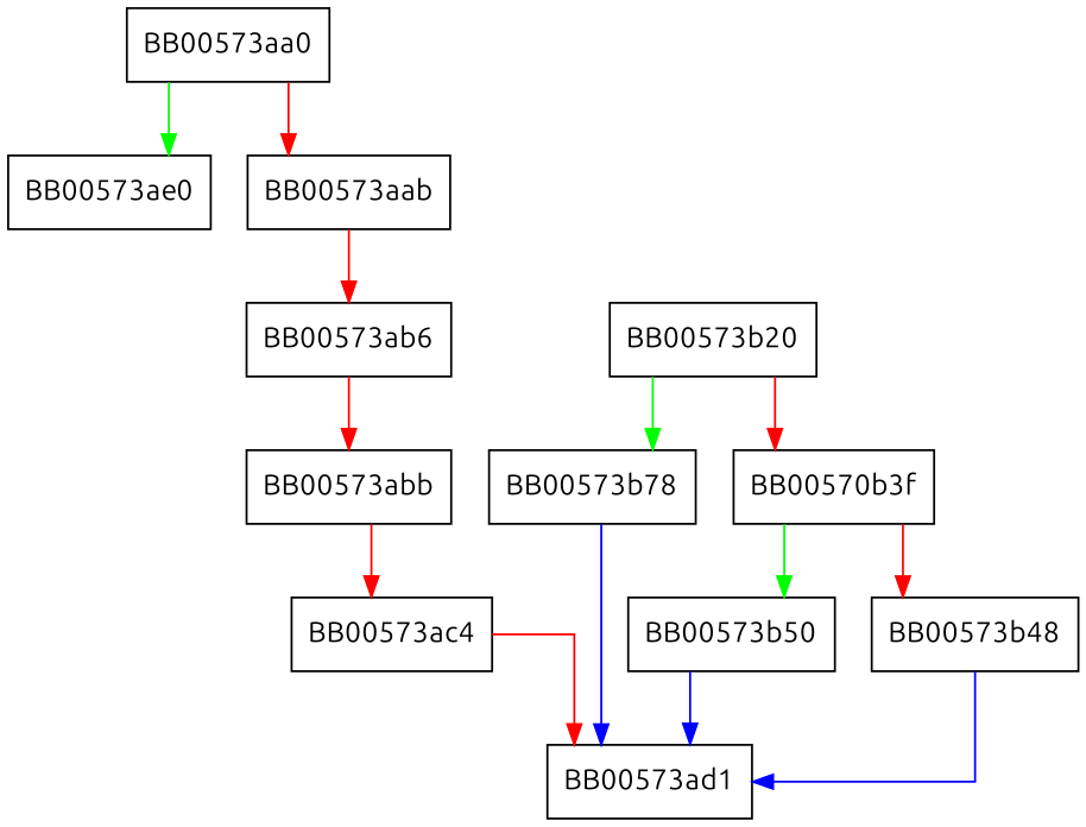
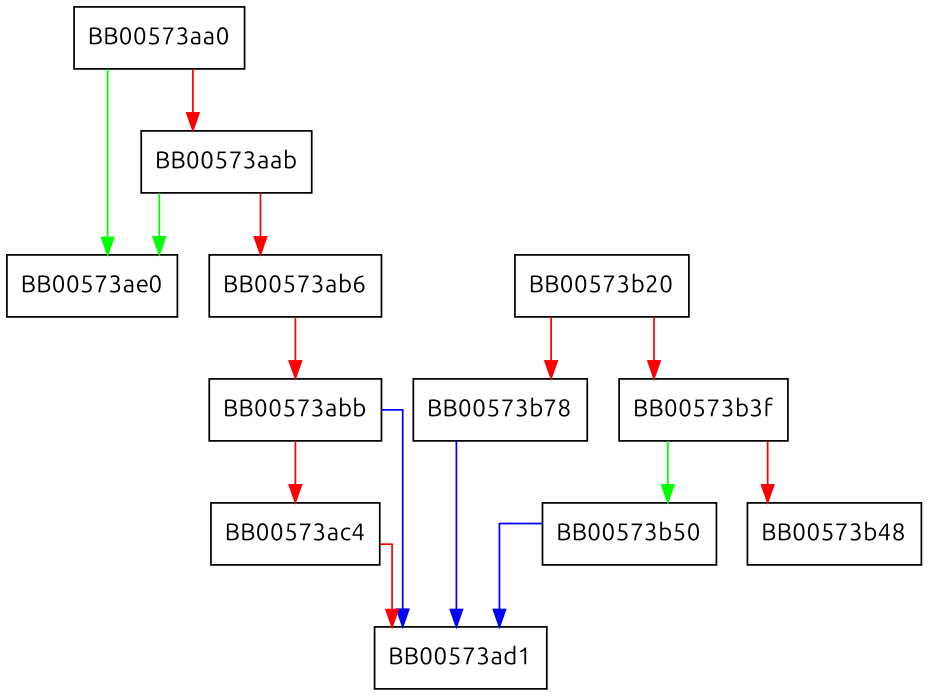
  digraph {
    fontname=Ubuntu
    splines=ortho
    node [fontname=Ubuntu shape=box]
    edge [color=red fontname=Ubuntu]
    BB00573aa0
    BB00573ae0
    BB00573aab
    BB00573ab6
    BB00573abb
    BB00573ac4
    BB00573b20
    BB00573b78
-   BB00573b3f [label=BB00570b3f]
+   BB00573b3f
    BB00573ad1
    BB00573b50
    BB00573b48
    BB00573aa0 -> BB00573ae0 [color=green]
    BB00573aa0 -> BB00573aab
+   BB00573aab -> BB00573ae0 [color=green]
    BB00573aab -> BB00573ab6
    BB00573ab6 -> BB00573abb
    BB00573abb -> BB00573ac4
    BB00573ac4 -> BB00573ad1
-   BB00573b20 -> BB00573b78 [color=green]
+   BB00573b20 -> BB00573b78
    BB00573b20 -> BB00573b3f
    BB00573b78 -> BB00573ad1 [color=blue]
    BB00573b3f -> BB00573b50 [color=green]
    BB00573b3f -> BB00573b48
    BB00573b50 -> BB00573ad1 [color=blue]
-   BB00573b48 -> BB00573ad1 [color=blue]
+   BB00573abb -> BB00573ad1 [color=blue]
  }
